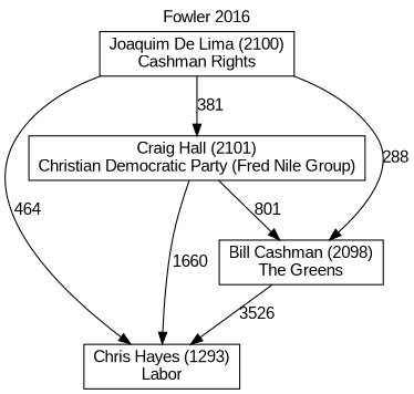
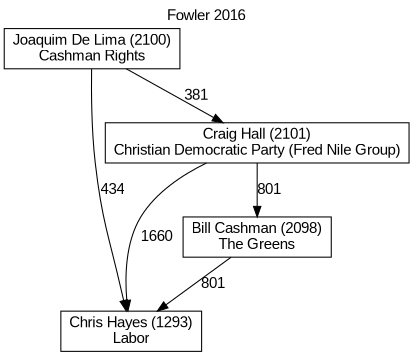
  digraph {
    fontname="Liberation Sans"
    label="Fowler 2016"
    labelloc=t
    mclimit=10
    node [fontname="Liberation Sans" shape=box]
    edge [fontname="Liberation Sans"]
    n1 [label="Chris Hayes (1293)\nLabor"]
    n2 [label="Craig Hall (2101)\nChristian Democratic Party (Fred Nile Group)"]
    n3 [label="Bill Cashman (2098)\nThe Greens"]
    n4 [label="Joaquim De Lima (2100)\nCashman Rights"]
    n2 -> n1 [label=1660]
    n2 -> n3 [label=801]
-   n3 -> n1 [label=3526]
-   n4 -> n1 [label=464]
+   n3 -> n1 [label=801]
+   n4 -> n1 [label=434]
    n4 -> n2 [label=381]
-   n4 -> n3 [label=288]
  }
